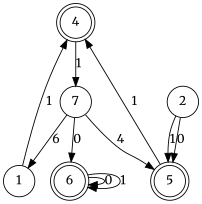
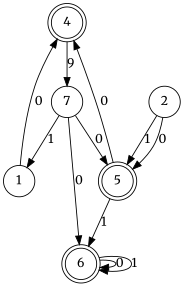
  digraph {
    fontname=Merriweather
    node [fontname=Merriweather shape=circle]
    edge [fontname=Merriweather]
    4 [peripheries=2]
    1
    5 [peripheries=2]
    2
    7
    6 [peripheries=2]
-   4 -> 7 [label=1]
-   1 -> 4 [label=1]
-   5 -> 4 [label=1]
+   4 -> 7 [label=9]
+   1 -> 4 [label=0]
+   5 -> 4 [label=0]
+   5 -> 6 [label=1]
    2 -> 5 [label=0]
    2 -> 5 [label=1]
-   7 -> 1 [label=6]
-   7 -> 5 [label=4]
+   7 -> 1 [label=1]
+   7 -> 5 [label=0]
    7 -> 6 [label=0]
    6 -> 6 [label=0]
    6 -> 6 [label=1]
  }
